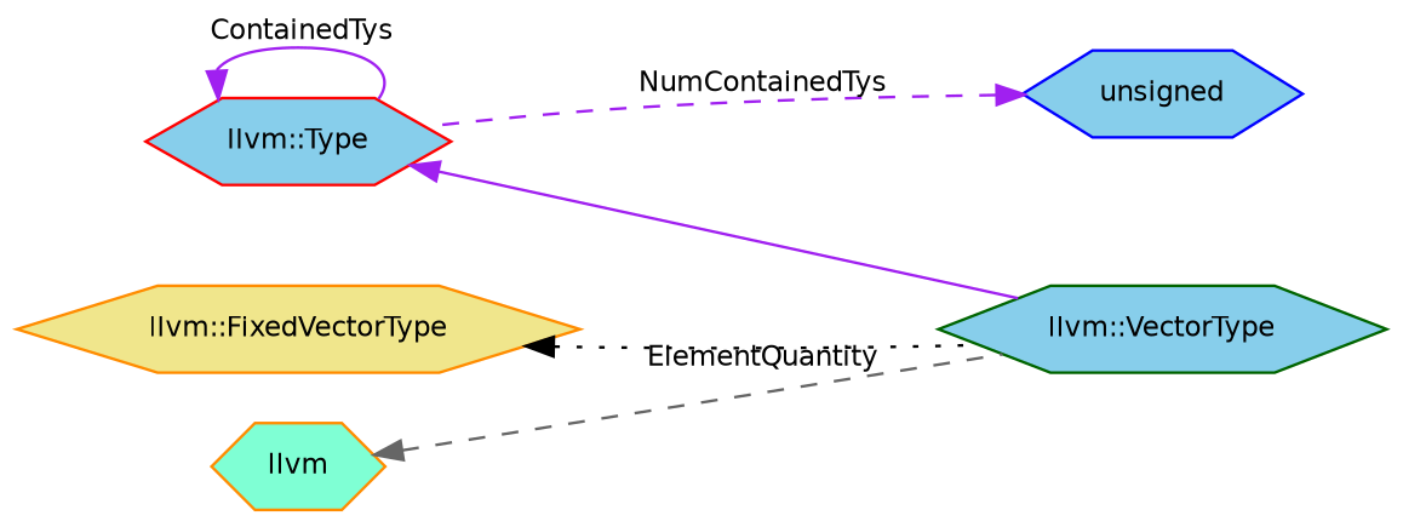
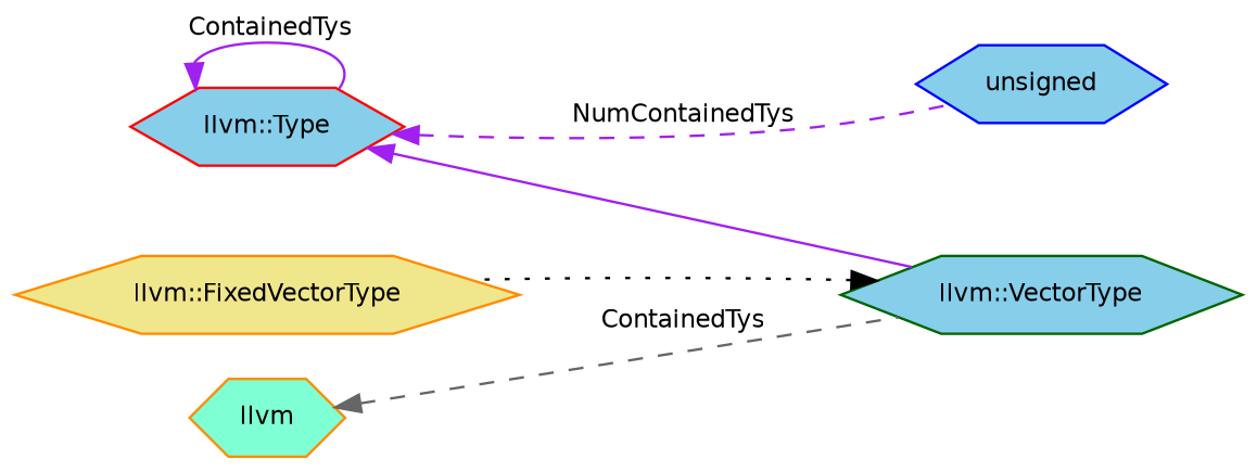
  digraph {
    rankdir=LR
    node [color=darkorange fillcolor=skyblue fontname=Helvetica fontsize=10 shape=hexagon style=filled]
    edge [color=purple dir=back fontname=Helvetica fontsize=10 labelfontname=Helvetica labelfontsize=10 style=solid]
    n1 [fillcolor=khaki fontcolor=black height=0.2 label="llvm::FixedVectorType" width=0.4]
    n2 [color=darkgreen height=0.2 label="llvm::VectorType" width=0.4]
    n3 [color=red height=0.2 label="llvm::Type" width=0.4]
    n4 [color=blue height=0.2 label=unsigned width=0.4]
    n5 [fillcolor=aquamarine height=0.2 label=llvm width=0.4]
-   n1 -> n2 [color=black style=dotted]
+   n2 -> n1 [color=black style=dotted]
    n3 -> n2
    n3 -> n3 [label=" ContainedTys"]
-   n4 -> n3 [label=" NumContainedTys" style=dashed]
-   n5 -> n2 [color=gray40 label=" ElementQuantity" style=dashed]
+   n3 -> n4 [label=" NumContainedTys" style=dashed]
+   n5 -> n2 [color=gray40 label=" ContainedTys" style=dashed]
  }
